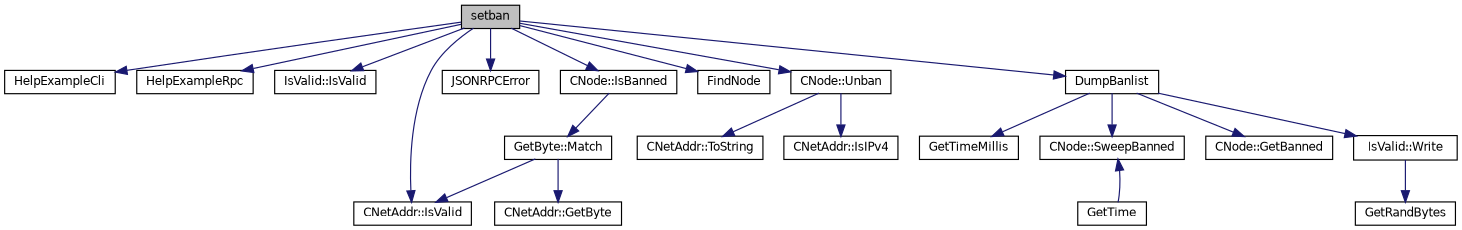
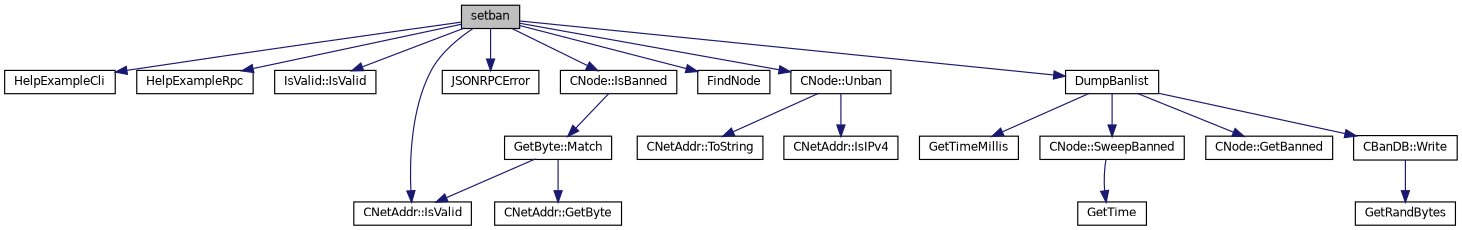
  digraph {
    rankdir=TB
    node [color=black fillcolor=white fontname=Helvetica fontsize=10 shape=record style=filled]
    edge [color=midnightblue fontname=Helvetica fontsize=10 labelfontname=Helvetica labelfontsize=10 style=solid]
    n1 [fillcolor=grey75 fontcolor=black height=0.2 label=setban width=0.4]
    n2 [height=0.2 label=HelpExampleCli width=0.4]
    n3 [height=0.2 label=HelpExampleRpc width=0.4]
    n4 [height=0.2 label="IsValid::IsValid" width=0.4]
    n5 [height=0.2 label="CNetAddr::IsValid" width=0.4]
    n6 [height=0.2 label=JSONRPCError width=0.4]
    n7 [height=0.2 label="CNode::IsBanned" width=0.4]
    n8 [height=0.2 label=FindNode width=0.4]
    n9 [height=0.2 label="CNode::Unban" width=0.4]
    n10 [height=0.2 label=DumpBanlist width=0.4]
    n11 [height=0.2 label="GetByte::Match" width=0.4]
    n12 [height=0.2 label="CNetAddr::ToString" width=0.4]
    n13 [height=0.2 label="CNetAddr::IsIPv4" width=0.4]
    n14 [height=0.2 label=GetTimeMillis width=0.4]
    n15 [height=0.2 label="CNode::SweepBanned" width=0.4]
    n16 [height=0.2 label="CNode::GetBanned" width=0.4]
-   n17 [height=0.2 label="IsValid::Write" width=0.4]
+   n17 [height=0.2 label="CBanDB::Write" width=0.4]
    n18 [height=0.2 label="CNetAddr::GetByte" width=0.4]
    n19 [height=0.2 label=GetTime width=0.4]
    n20 [height=0.2 label=GetRandBytes width=0.4]
    n1 -> n2
    n1 -> n3
    n1 -> n4
    n1 -> n5
    n1 -> n6
    n1 -> n7
    n1 -> n8
    n1 -> n9
    n1 -> n10
    n7 -> n11
    n9 -> n12
    n9 -> n13
    n10 -> n14
    n10 -> n15
    n10 -> n16
    n10 -> n17
    n11 -> n5
    n11 -> n18
-   n19 -> n15
+   n15 -> n19
    n17 -> n20
  }
